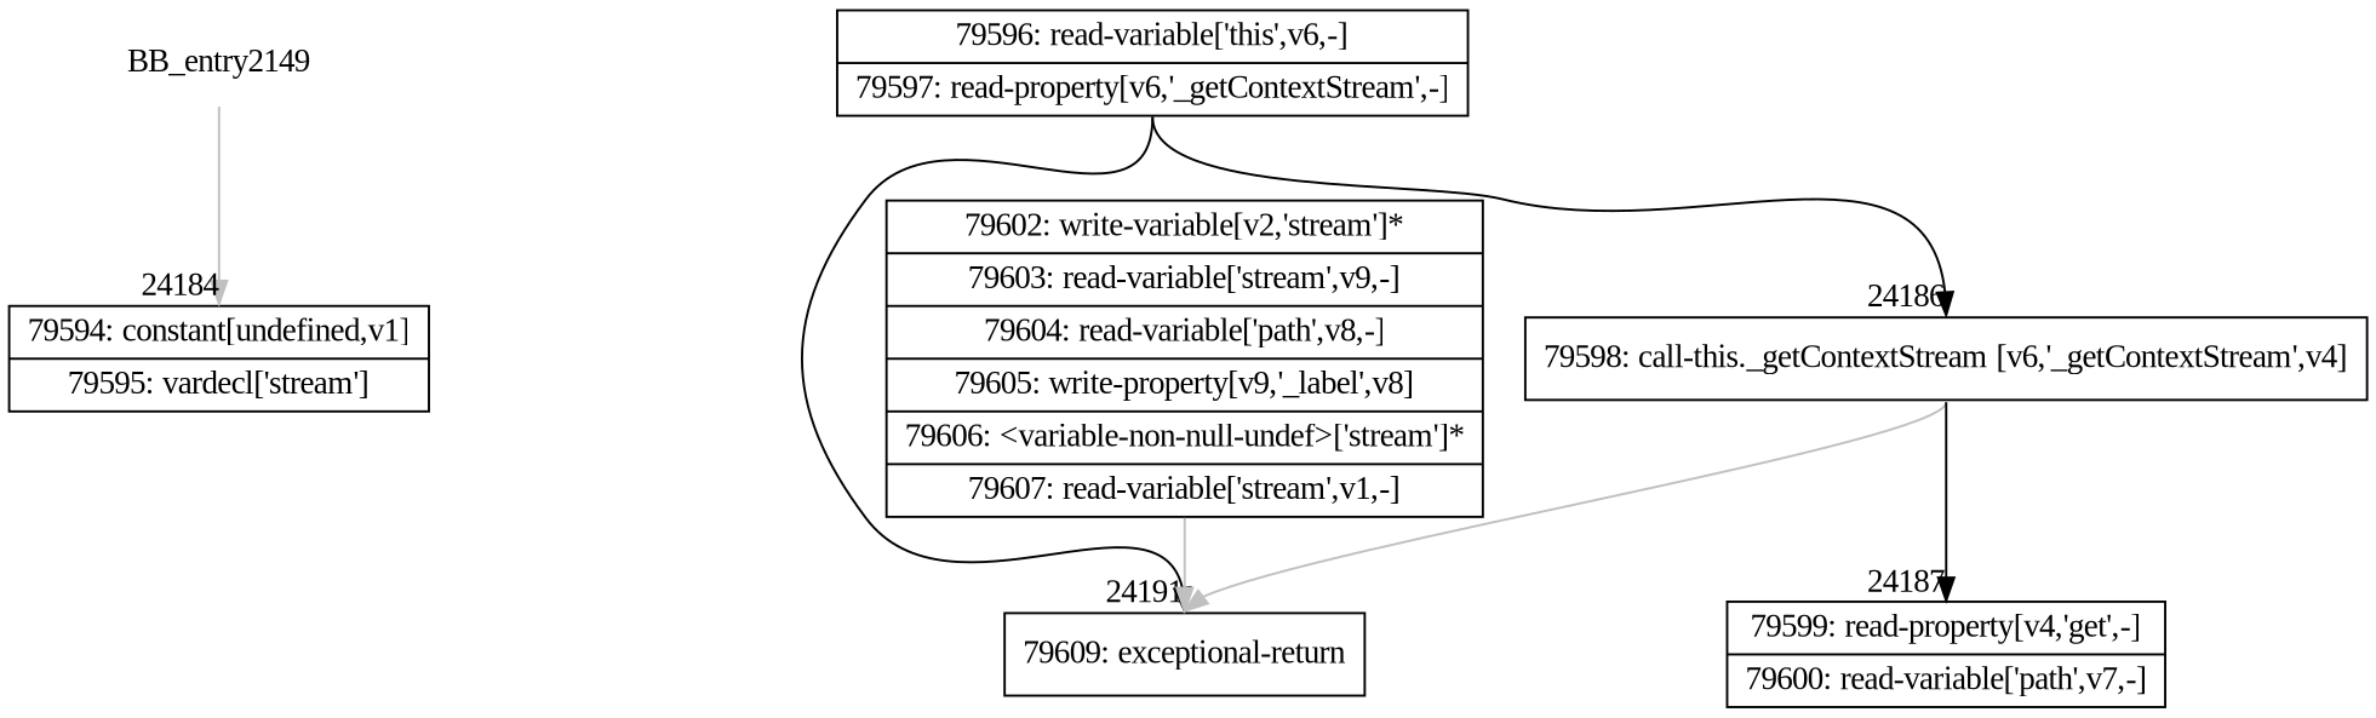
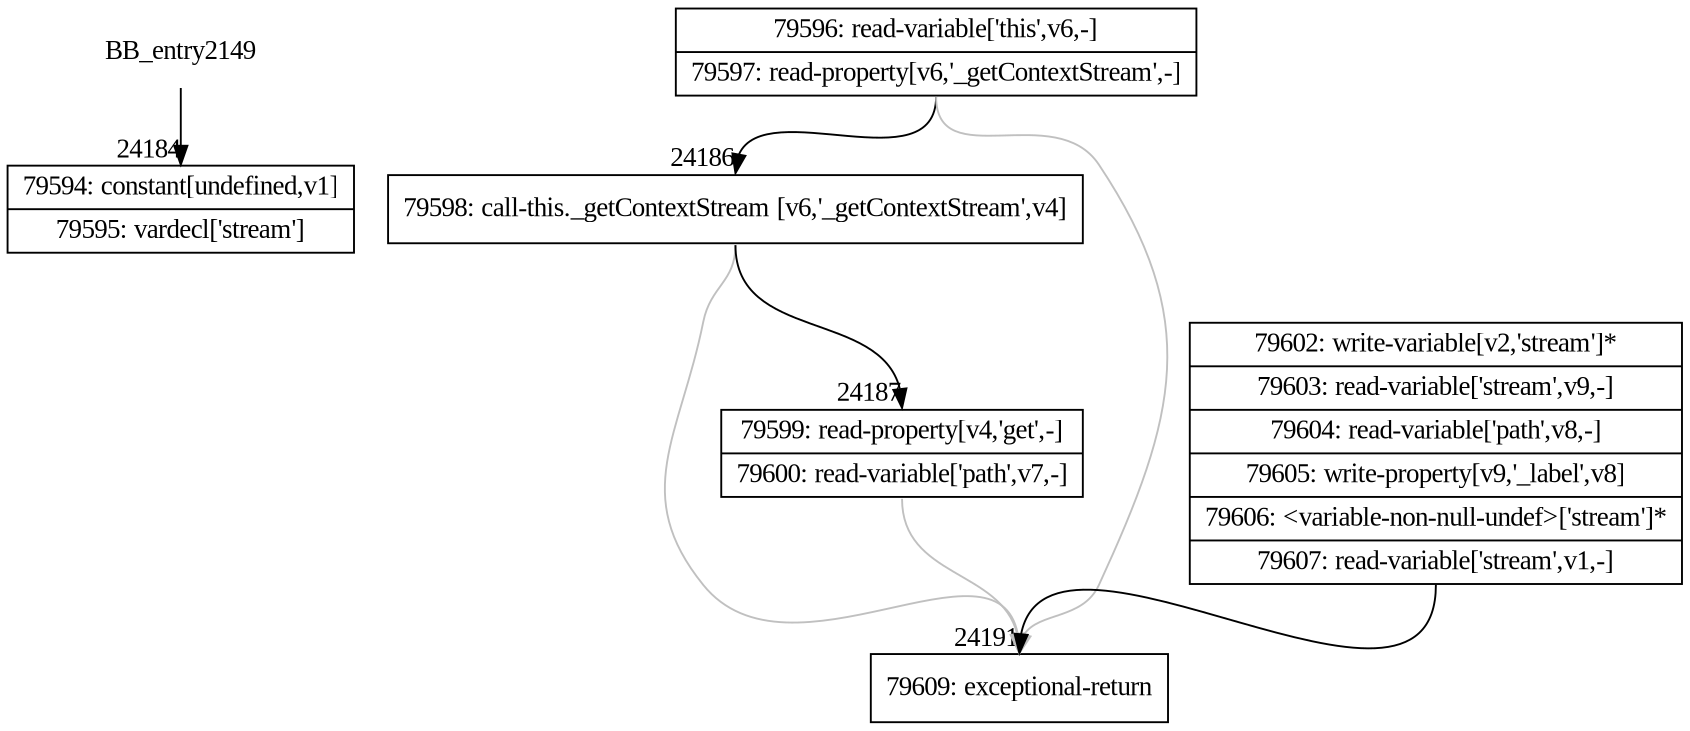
  digraph {
    fontname="Liberation Serif"
    rankdir=TD
    node [fontname="Liberation Serif" shape=record]
    edge [fontname="Liberation Serif" headport=n tailport=s color=gray]
    n1 [label=BB_entry2149 shape=none]
    n2 [label="{79594: constant[undefined,v1]|79595: vardecl['stream']}"]
    n3 [label="{79596: read-variable['this',v6,-]|79597: read-property[v6,'_getContextStream',-]}"]
    n4 [label="{79598: call-this._getContextStream [v6,'_getContextStream',v4]}"]
    n5 [label="{79609: exceptional-return}"]
    n6 [label="{79599: read-property[v4,'get',-]|79600: read-variable['path',v7,-]}"]
    n7 [label="{79602: write-variable[v2,'stream']*|79603: read-variable['stream',v9,-]|79604: read-variable['path',v8,-]|79605: write-property[v9,'_label',v8]|79606: \<variable-non-null-undef\>['stream']*|79607: read-variable['stream',v1,-]}"]
-   n1 -> n2 [headlabel="    24184"]
+   n1 -> n2 [headlabel="    24184" color=""]
    n3 -> n4 [headlabel="      24186" color=""]
-   n3 -> n5 [color=black headlabel="      24191"]
+   n3 -> n5 [headlabel="      24191"]
    n4 -> n5
    n4 -> n6 [headlabel="      24187" color=""]
-   n7 -> n5
+   n6 -> n5
+   n7 -> n5 [color=black]
  }
